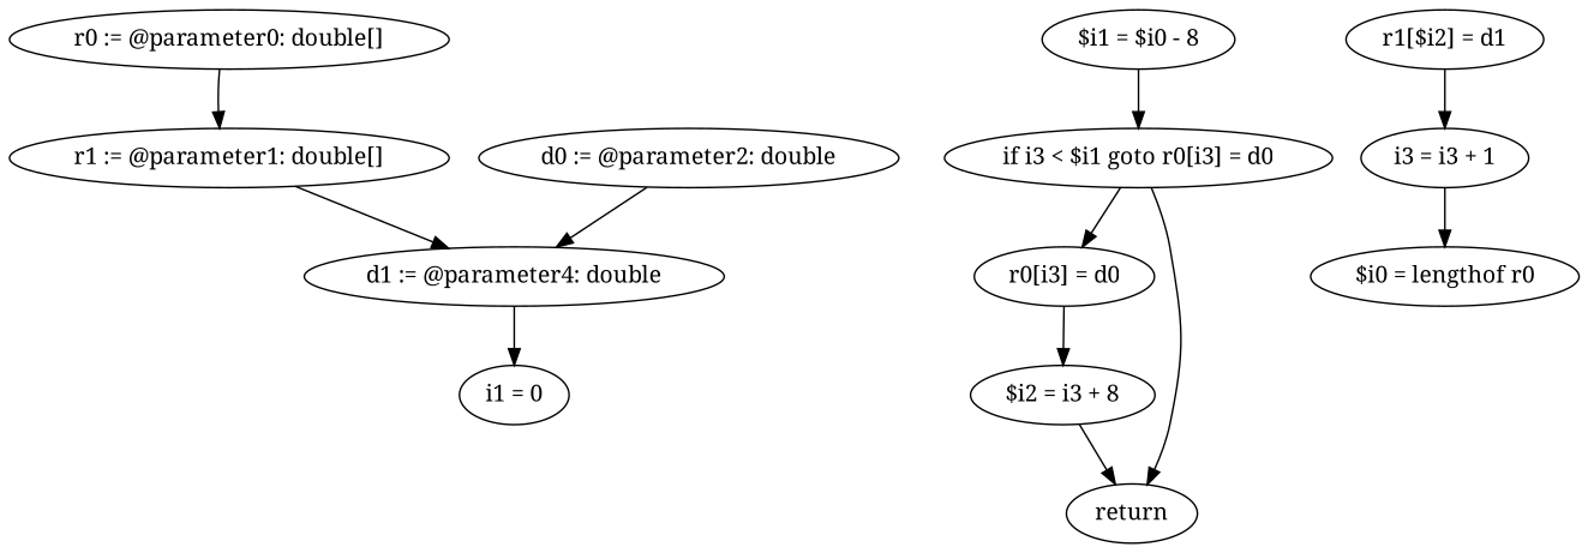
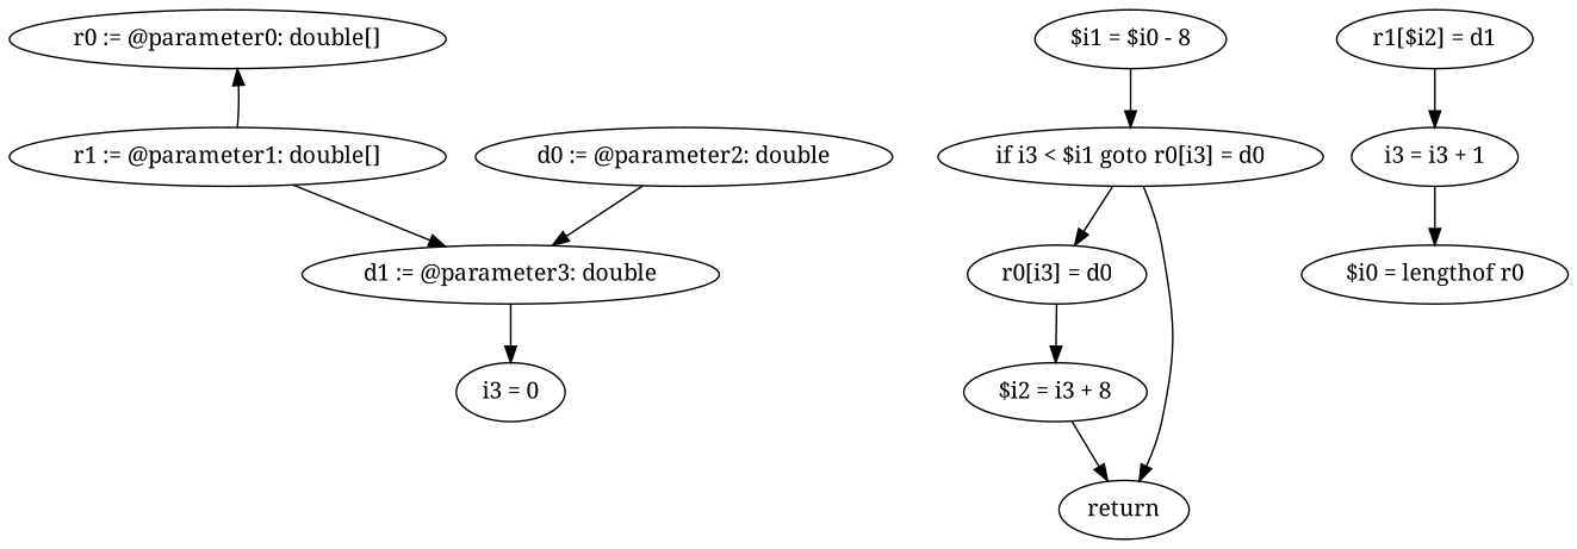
  digraph {
    fontname="Noto Serif"
    node [fontname="Noto Serif"]
    edge [fontname="Noto Serif"]
    "r0 := @parameter0: double[]"
    "r1 := @parameter1: double[]"
-   "d1 := @parameter3: double" [label="d1 := @parameter4: double"]
+   "d1 := @parameter3: double"
    "d0 := @parameter2: double"
-   "i3 = 0" [label="i1 = 0"]
+   "i3 = 0"
    "r0[i3] = d0"
    "$i2 = i3 + 8"
    return
    "r1[$i2] = d1"
    "i3 = i3 + 1"
    "$i0 = lengthof r0"
    "$i1 = $i0 - 8"
    "if i3 < $i1 goto r0[i3] = d0"
-   "r0 := @parameter0: double[]" -> "r1 := @parameter1: double[]"
+   "r1 := @parameter1: double[]" -> "r0 := @parameter0: double[]"
    "r1 := @parameter1: double[]" -> "d1 := @parameter3: double"
    "d1 := @parameter3: double" -> "i3 = 0"
    "d0 := @parameter2: double" -> "d1 := @parameter3: double"
    "r0[i3] = d0" -> "$i2 = i3 + 8"
    "$i2 = i3 + 8" -> return
    "r1[$i2] = d1" -> "i3 = i3 + 1"
    "i3 = i3 + 1" -> "$i0 = lengthof r0"
    "$i1 = $i0 - 8" -> "if i3 < $i1 goto r0[i3] = d0"
    "if i3 < $i1 goto r0[i3] = d0" -> "r0[i3] = d0"
    "if i3 < $i1 goto r0[i3] = d0" -> return
  }
